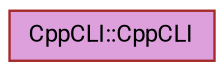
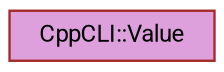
  digraph {
    rankdir=TB
    fontname=Roboto
-   n1 [color=brown fillcolor=plum fontname=Roboto fontsize=10 height=0.2 label="CppCLI::CppCLI" shape=record style=filled width=0.4]
+   n1 [color=brown fillcolor=plum fontname=Roboto fontsize=10 height=0.2 label="CppCLI::Value" shape=record style=filled width=0.4]
  }
